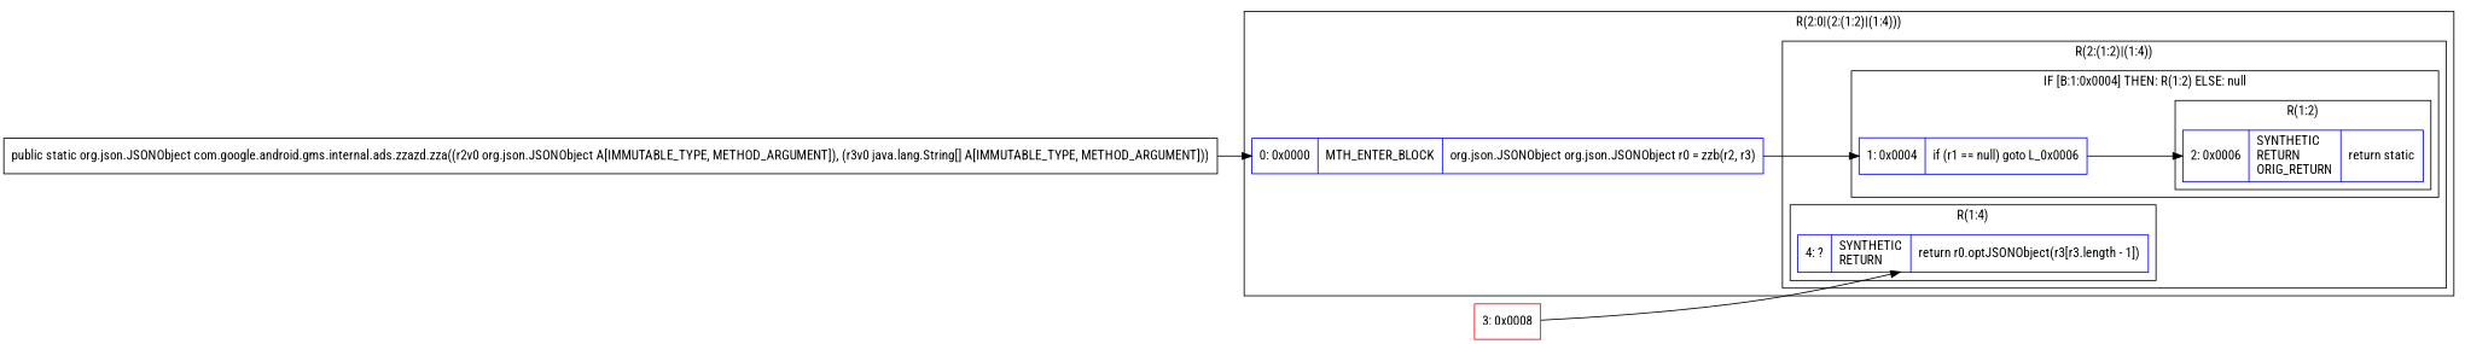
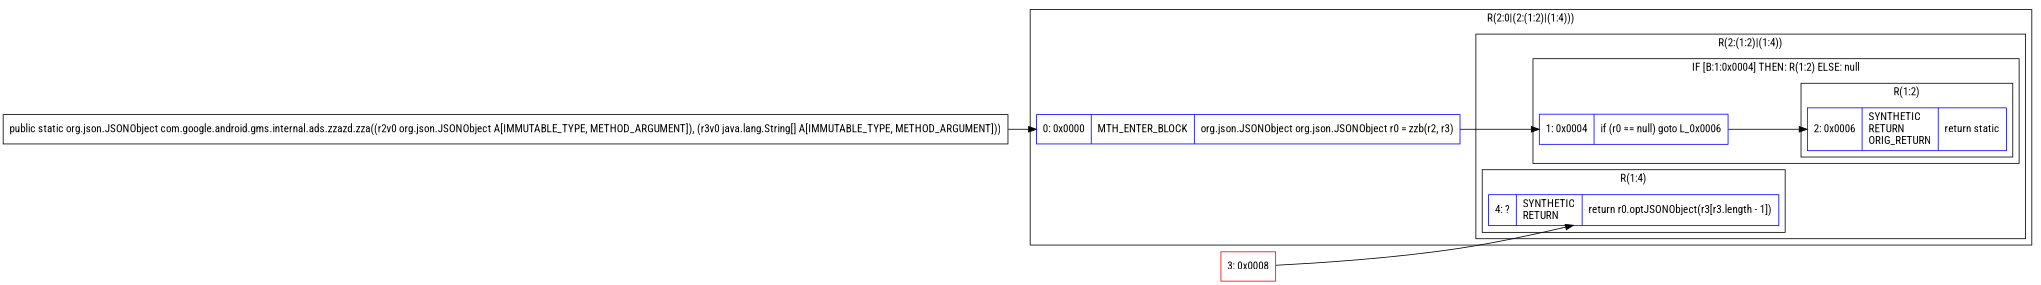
  digraph {
    fontname="Roboto Condensed"
    rankdir=LR
    node [color=blue fontname="Roboto Condensed" shape=record]
    edge [fontname="Roboto Condensed"]
    n1 [label="{2\:\ 0x0006|SYNTHETIC\lRETURN\lORIG_RETURN\l|return static\l}"]
-   n2 [label="{1\:\ 0x0004|if (r1 == null) goto L_0x0006\l}"]
+   n2 [label="{1\:\ 0x0004|if (r0 == null) goto L_0x0006\l}"]
    n3 [label="{4\:\ ?|SYNTHETIC\lRETURN\l|return r0.optJSONObject(r3[r3.length \- 1])\l}"]
    n4 [label="{0\:\ 0x0000|MTH_ENTER_BLOCK\l|org.json.JSONObject org.json.JSONObject r0 = zzb(r2, r3)\l}"]
    n5 [color=red label="{3\:\ 0x0008}"]
    n6 [label="{public static org.json.JSONObject com.google.android.gms.internal.ads.zzazd.zza((r2v0 org.json.JSONObject A[IMMUTABLE_TYPE, METHOD_ARGUMENT]), (r3v0 java.lang.String[] A[IMMUTABLE_TYPE, METHOD_ARGUMENT])) }" color=""]
    subgraph cluster_1 {
      label="R(2:0|(2:(1:2)|(1:4)))"
      n4
      subgraph cluster_2 {
        label="R(2:(1:2)|(1:4))"
        subgraph cluster_3 {
          label="IF [B:1:0x0004] THEN: R(1:2) ELSE: null"
          n2
          subgraph cluster_4 {
            label="R(1:2)"
            n1
          }
        }
        subgraph cluster_5 {
          label="R(1:4)"
          n3
        }
      }
    }
    n2 -> n1
    n4 -> n2
    n5 -> n3
    n6 -> n4
  }
